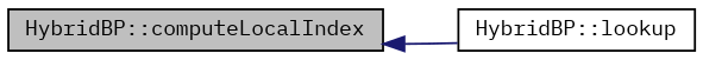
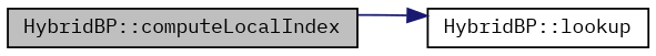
  digraph {
    rankdir=LR
    fontname="IBM Plex Mono"
    node [color=black fontname="IBM Plex Mono" fontsize=10 shape=record style=filled]
    n1 [fillcolor=grey75 fontcolor=black height=0.2 label="HybridBP::computeLocalIndex" width=0.4]
    n2 [fillcolor=white height=0.2 label="HybridBP::lookup" width=0.4]
-   n1 -> n2 [color=midnightblue dir=back fontname="IBM Plex Mono" fontsize=10 labelfontname=Helvetica labelfontsize=10 style=solid]
+   n2 -> n1 [color=midnightblue dir=back fontname="IBM Plex Mono" fontsize=10 labelfontname=Helvetica labelfontsize=10 style=solid]
  }
